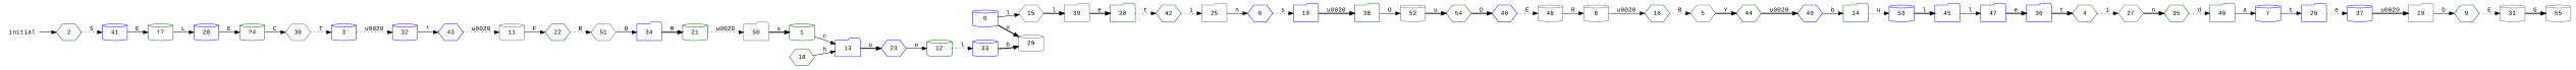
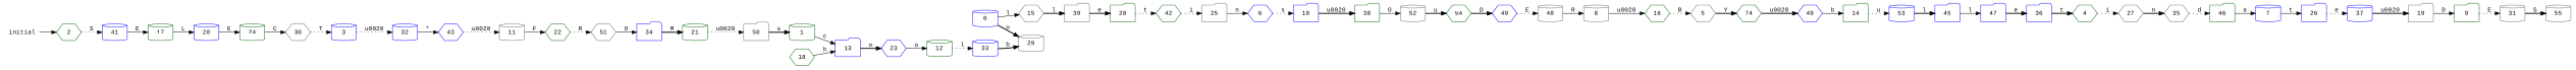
  digraph {
    fontname="Liberation Mono"
    rankdir=LR
    node [color=blue fontname="Liberation Mono" shape=cylinder]
    edge [fontname="Liberation Mono" style=solid]
    0
    15 [color=gray40 shape=hexagon]
    29 [color=gray40]
    39 [color=gray40 shape=folder]
    28 [color=darkgreen shape=folder]
    1 [color=darkgreen]
    13 [shape=folder]
    18 [color=darkgreen shape=hexagon]
    23 [shape=hexagon]
    2 [color=darkgreen shape=hexagon]
    41
    17 [color=darkgreen]
    initial [shape=plaintext]
    20
    3
    32
    43 [shape=hexagon]
    11 [color=gray40]
    4 [color=darkgreen shape=hexagon]
    27 [color=gray40 shape=hexagon]
-   35 [color=darkgreen shape=hexagon]
+   35 [color=gray40 shape=hexagon]
    46 [color=darkgreen shape=folder]
    5 [color=gray40 shape=hexagon]
-   44 [color=darkgreen shape=hexagon]
+   44 [color=darkgreen shape=hexagon label=74]
    49 [shape=hexagon]
    14 [color=darkgreen shape=folder]
    10 [shape=folder]
    6 [shape=hexagon]
    38 [color=darkgreen shape=folder]
    52 [color=gray40]
    7
    26 [shape=folder]
    37
    19 [color=gray40 shape=folder]
    8 [color=gray40]
    16 [color=darkgreen shape=hexagon]
-   9 [color=darkgreen shape=hexagon]
+   9 [color=darkgreen shape=folder]
    31 [color=gray40]
    55 [color=gray40]
    54 [color=darkgreen shape=hexagon]
    22 [color=darkgreen shape=hexagon]
    51 [color=gray40 shape=hexagon]
    34 [shape=folder]
    12 [color=darkgreen]
    33
    53
    45 [shape=folder]
    47 [shape=folder]
    42 [color=darkgreen shape=hexagon]
    24 [color=darkgreen]
    30 [color=gray40 shape=hexagon]
    21 [color=darkgreen]
    50 [color=gray40 shape=folder]
    25 [color=gray40 shape=folder]
    36 [shape=folder]
    40 [shape=hexagon]
    48 [color=gray40]
    0 -> 15 [label=l]
    0 -> 29 [label=u style=bold]
    15 -> 39 [label=l style=bold]
    39 -> 28 [label=e style=bold]
    28 -> 42 [label=t style=dotted]
    1 -> 13 [label=c]
    13 -> 23 [label=o style=bold]
    18 -> 13 [label=h]
    23 -> 12 [label=o]
    2 -> 41 [label=S style=dotted]
    41 -> 17 [label=E]
    17 -> 20 [label=L]
    initial -> 2
    20 -> 24 [label=E]
    3 -> 32 [label="\u0020" style=dotted]
    32 -> 43 [label="*"]
    43 -> 11 [label="\u0020" style=dotted]
    11 -> 22 [label=F]
    4 -> 27 [label=i style=dotted]
    27 -> 35 [label=n style=bold]
    35 -> 46 [label=d style=dotted]
    46 -> 7 [label=a]
    5 -> 44 [label=Y style=bold]
    44 -> 49 [label="\u0020" style=bold]
    49 -> 14 [label=b]
    14 -> 53 [label=u style=dotted]
    10 -> 38 [label="\u0020" style=bold]
    6 -> 10 [label=s style=dotted]
    38 -> 52 [label=O]
    52 -> 54 [label=u style=bold]
    7 -> 26 [label=t]
    26 -> 37 [label=e style=dotted]
    37 -> 19 [label="\u0020" style=bold]
    19 -> 9 [label=D]
    8 -> 16 [label="\u0020"]
    16 -> 5 [label=B style=dotted]
    9 -> 31 [label=E style=dotted]
    31 -> 55 [label=S style=bold]
    54 -> 40 [label=D style=bold]
    22 -> 51 [label=R style=dotted]
    51 -> 34 [label=O]
    34 -> 21 [label=M style=bold]
    12 -> 33 [label=l style=dotted]
    33 -> 29 [label=b style=bold]
    53 -> 45 [label=l style=bold]
    45 -> 47 [label=l]
    47 -> 36 [label=e style=bold]
    42 -> 25 [label=i style=dotted]
    24 -> 30 [label=C]
    30 -> 3 [label=T style=dotted]
    21 -> 50 [label="\u0020" style=dotted]
    50 -> 1 [label=s style=bold]
    25 -> 6 [label=n]
    36 -> 4 [label=t style=bold]
    40 -> 48 [label=E style=dotted]
    48 -> 8 [label=R]
  }
